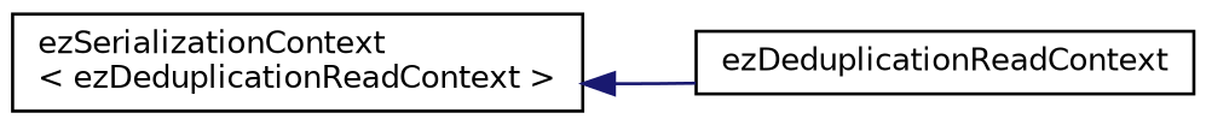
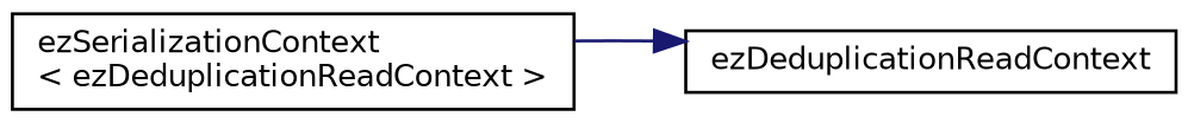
  digraph {
    rankdir=LR
    node [color=black fillcolor=white fontname=Helvetica fontsize=10 shape=record style=filled]
    n1 [height=0.2 label="ezSerializationContext\l\< ezDeduplicationReadContext \>" width=0.4]
    n2 [height=0.2 label=ezDeduplicationReadContext width=0.4]
-   n1 -> n2 [color=midnightblue dir=back fontname=Helvetica fontsize=10 labelfontname=Helvetica labelfontsize=10 style=solid]
+   n2 -> n1 [color=midnightblue dir=back fontname=Helvetica fontsize=10 labelfontname=Helvetica labelfontsize=10 style=solid]
  }
